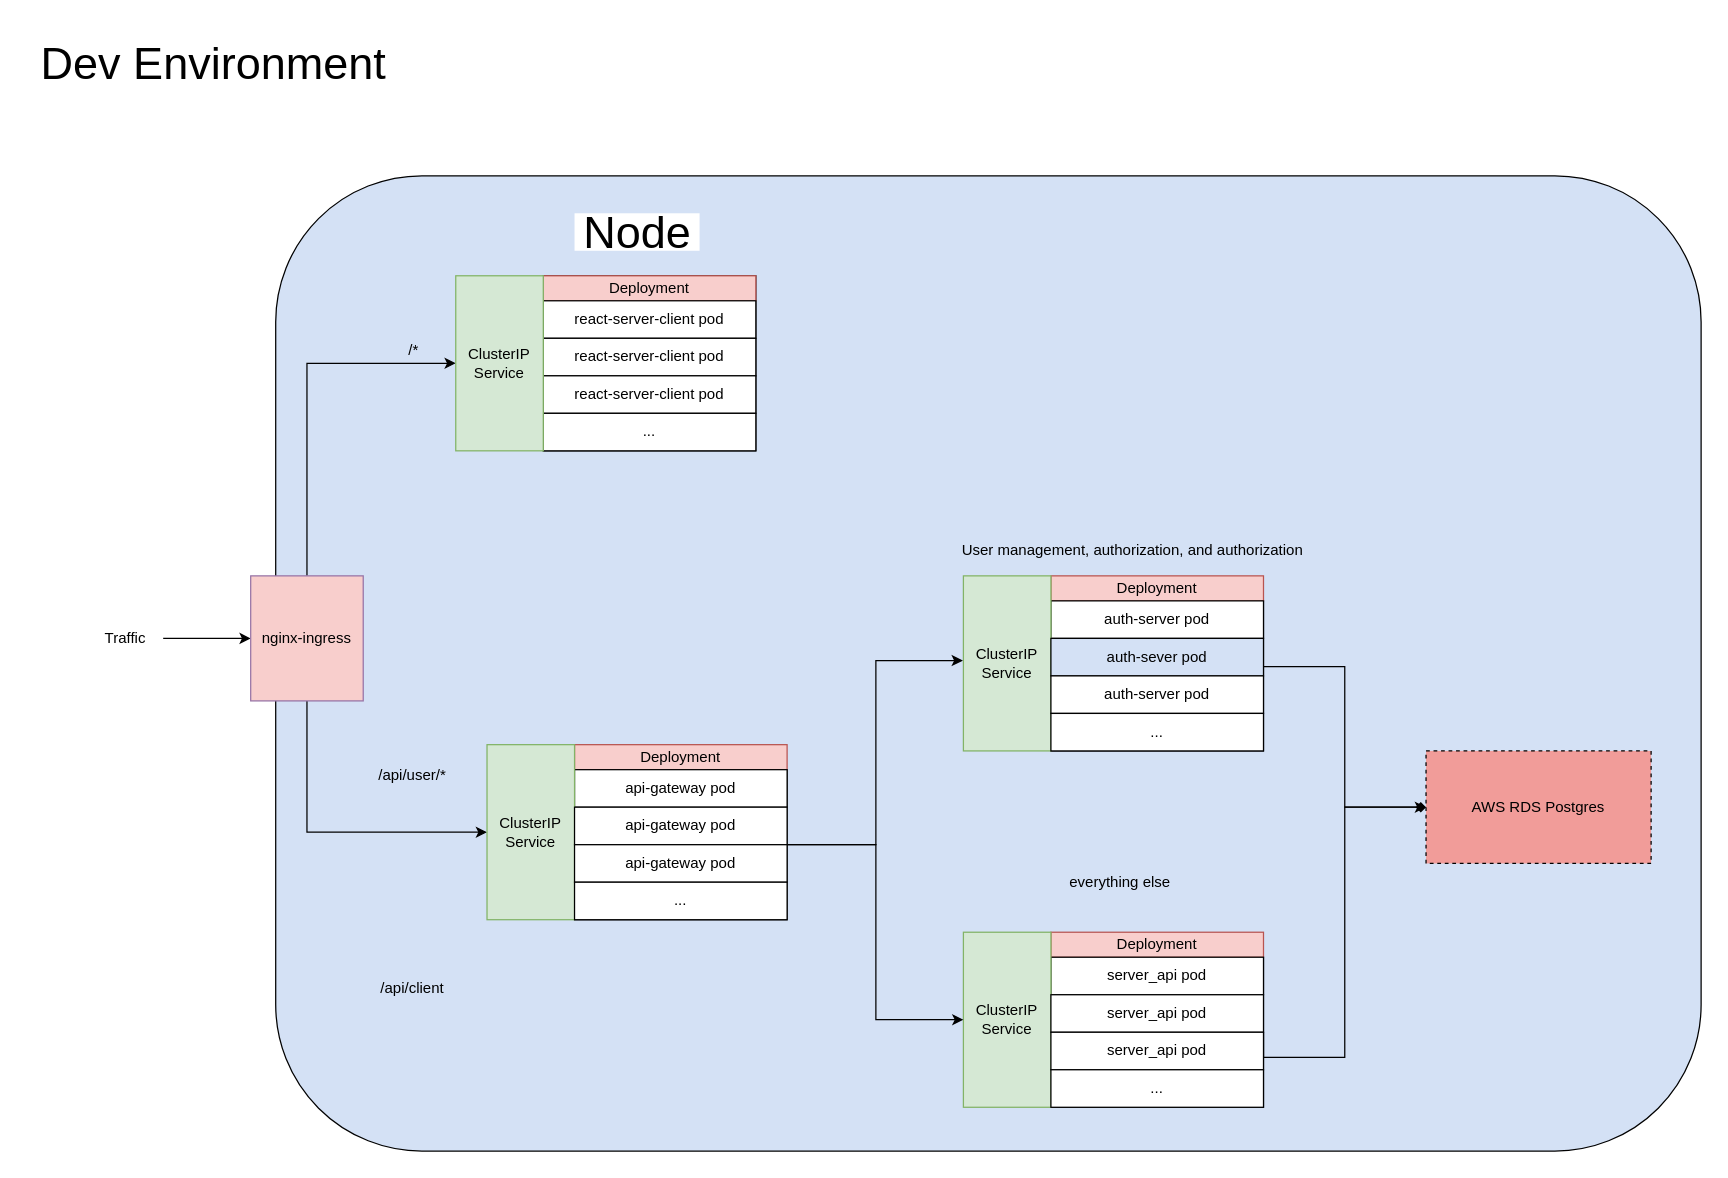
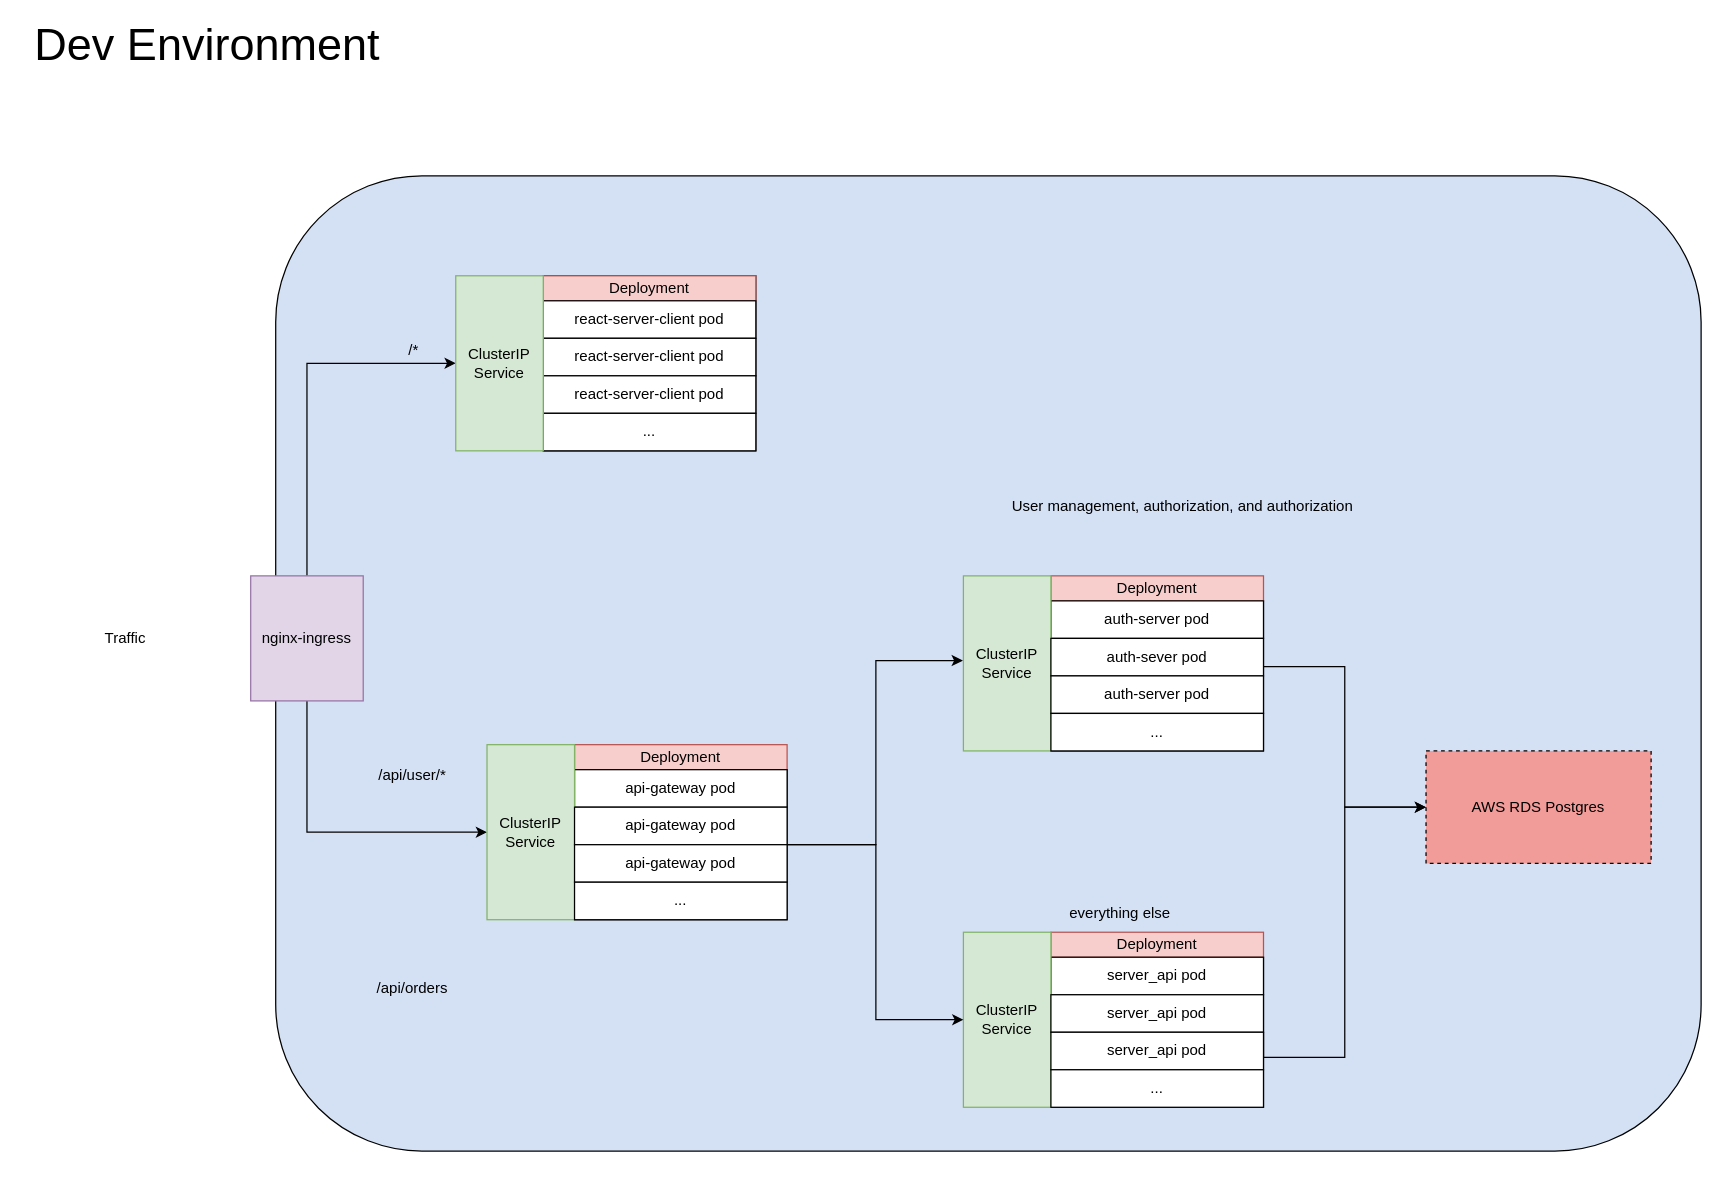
  <mxCell id="0" />
  <mxCell id="1" parent="0" />
  <mxCell id="2" value="" style="rounded=1;whiteSpace=wrap;html=1;fillColor=#D4E1F5;" vertex="1" parent="1"><mxGeometry x="220" y="140" width="1140" height="780" as="geometry" /></mxCell>
- <mxCell id="3" value="" style="edgeStyle=orthogonalEdgeStyle;rounded=0;orthogonalLoop=1;jettySize=auto;html=1;" parent="1" source="4" target="7" edge="1"><mxGeometry relative="1" as="geometry"><Array as="points"><mxPoint x="150" y="510" /><mxPoint x="150" y="510" /></Array></mxGeometry></mxCell>
  <mxCell id="4" value="Traffic" style="text;html=1;strokeColor=none;fillColor=none;align=center;verticalAlign=middle;whiteSpace=wrap;rounded=0;" parent="1" vertex="1"><mxGeometry x="70" y="495" width="60" height="30" as="geometry" /></mxCell>
  <mxCell id="5" style="edgeStyle=orthogonalEdgeStyle;rounded=0;orthogonalLoop=1;jettySize=auto;html=1;exitX=0.5;exitY=0;exitDx=0;exitDy=0;entryX=0;entryY=0.5;entryDx=0;entryDy=0;" parent="1" source="7" target="14" edge="1"><mxGeometry relative="1" as="geometry" /></mxCell>
  <mxCell id="6" style="edgeStyle=orthogonalEdgeStyle;rounded=0;orthogonalLoop=1;jettySize=auto;html=1;exitX=0.5;exitY=1;exitDx=0;exitDy=0;entryX=0;entryY=0.5;entryDx=0;entryDy=0;" edge="1" parent="1" source="7" target="41"><mxGeometry relative="1" as="geometry" /></mxCell>
- <mxCell id="7" value="nginx-ingress" style="rounded=0;whiteSpace=wrap;html=1;fillColor=#f8cecc;strokeColor=#9673a6;" parent="1" vertex="1"><mxGeometry x="200" y="460" width="90" height="100" as="geometry" /></mxCell>
+ <mxCell id="7" value="nginx-ingress" style="rounded=0;whiteSpace=wrap;html=1;fillColor=#e1d5e7;strokeColor=#9673a6;" parent="1" vertex="1"><mxGeometry x="200" y="460" width="90" height="100" as="geometry" /></mxCell>
  <mxCell id="8" value="" style="rounded=0;whiteSpace=wrap;html=1;" parent="1" vertex="1"><mxGeometry x="434" y="220" width="170" height="140" as="geometry" /></mxCell>
  <mxCell id="9" value="Deployment" style="rounded=0;whiteSpace=wrap;html=1;fillColor=#f8cecc;strokeColor=#b85450;" parent="1" vertex="1"><mxGeometry x="434" y="220" width="170" height="20" as="geometry" /></mxCell>
  <mxCell id="10" value="react-server-client pod" style="rounded=0;whiteSpace=wrap;html=1;" parent="1" vertex="1"><mxGeometry x="434" y="240" width="170" height="30" as="geometry" /></mxCell>
  <mxCell id="11" value="react-server-client&amp;nbsp;pod" style="rounded=0;whiteSpace=wrap;html=1;" parent="1" vertex="1"><mxGeometry x="434" y="270" width="170" height="30" as="geometry" /></mxCell>
  <mxCell id="12" value="react-server-client&amp;nbsp;pod" style="rounded=0;whiteSpace=wrap;html=1;" parent="1" vertex="1"><mxGeometry x="434" y="300" width="170" height="30" as="geometry" /></mxCell>
  <mxCell id="13" value="..." style="rounded=0;whiteSpace=wrap;html=1;" parent="1" vertex="1"><mxGeometry x="434" y="330" width="170" height="30" as="geometry" /></mxCell>
  <mxCell id="14" value="ClusterIP Service" style="rounded=0;whiteSpace=wrap;html=1;fillColor=#d5e8d4;strokeColor=#82b366;" parent="1" vertex="1"><mxGeometry x="364" y="220" width="70" height="140" as="geometry" /></mxCell>
- <mxCell id="15" value="/api/client" style="text;html=1;resizable=0;autosize=1;align=center;verticalAlign=middle;points=[];fillColor=none;strokeColor=none;rounded=0;" parent="1" vertex="1"><mxGeometry x="294" y="780" width="70" height="20" as="geometry" /></mxCell>
+ <mxCell id="15" value="/api/orders" style="text;html=1;resizable=0;autosize=1;align=center;verticalAlign=middle;points=[];fillColor=none;strokeColor=none;rounded=0;" parent="1" vertex="1"><mxGeometry x="294" y="780" width="70" height="20" as="geometry" /></mxCell>
  <mxCell id="16" value="/*" style="text;html=1;resizable=0;autosize=1;align=center;verticalAlign=middle;points=[];fillColor=none;strokeColor=none;rounded=0;" parent="1" vertex="1"><mxGeometry x="320" y="270" width="20" height="20" as="geometry" /></mxCell>
  <mxCell id="17" value="" style="rounded=0;whiteSpace=wrap;html=1;" parent="1" vertex="1"><mxGeometry x="840" y="480" width="170" height="120" as="geometry" /></mxCell>
  <mxCell id="18" value="Deployment" style="rounded=0;whiteSpace=wrap;html=1;fillColor=#f8cecc;strokeColor=#b85450;" parent="1" vertex="1"><mxGeometry x="840" y="460" width="170" height="20" as="geometry" /></mxCell>
  <mxCell id="19" value="auth-server pod" style="rounded=0;whiteSpace=wrap;html=1;" parent="1" vertex="1"><mxGeometry x="840" y="480" width="170" height="30" as="geometry" /></mxCell>
  <mxCell id="20" value="ClusterIP Service" style="rounded=0;whiteSpace=wrap;html=1;fillColor=#d5e8d4;strokeColor=#82b366;" parent="1" vertex="1"><mxGeometry x="770" y="460" width="70" height="140" as="geometry" /></mxCell>
  <mxCell id="21" value="" style="rounded=0;whiteSpace=wrap;html=1;" parent="1" vertex="1"><mxGeometry x="840" y="765" width="170" height="120" as="geometry" /></mxCell>
  <mxCell id="22" value="Deployment" style="rounded=0;whiteSpace=wrap;html=1;fillColor=#f8cecc;strokeColor=#b85450;" parent="1" vertex="1"><mxGeometry x="840" y="745" width="170" height="20" as="geometry" /></mxCell>
  <mxCell id="23" value="server_api pod" style="rounded=0;whiteSpace=wrap;html=1;" parent="1" vertex="1"><mxGeometry x="840" y="765" width="170" height="30" as="geometry" /></mxCell>
  <mxCell id="24" value="ClusterIP Service" style="rounded=0;whiteSpace=wrap;html=1;fillColor=#d5e8d4;strokeColor=#82b366;" parent="1" vertex="1"><mxGeometry x="770" y="745" width="70" height="140" as="geometry" /></mxCell>
- <mxCell id="25" value="User management, authorization, and authorization" style="text;html=1;resizable=0;autosize=1;align=center;verticalAlign=middle;points=[];fillColor=none;strokeColor=none;rounded=0;labelBackgroundColor=none;" parent="1" vertex="1"><mxGeometry x="760" y="430" width="290" height="20" as="geometry" /></mxCell>
- <mxCell id="26" value="&lt;font style=&quot;font-size: 36px&quot;&gt;Dev Environment&lt;/font&gt;" style="text;html=1;resizable=0;autosize=1;align=center;verticalAlign=middle;points=[];fillColor=none;strokeColor=none;rounded=0;" parent="1" vertex="1"><mxGeometry x="25" y="35" width="290" height="30" as="geometry" /></mxCell>
+ <mxCell id="25" value="User management, authorization, and authorization" style="text;html=1;resizable=0;autosize=1;align=center;verticalAlign=middle;points=[];fillColor=none;strokeColor=none;rounded=0;labelBackgroundColor=none;" parent="1" vertex="1"><mxGeometry x="800" y="395" width="290" height="20" as="geometry" /></mxCell>
+ <mxCell id="26" value="&lt;font style=&quot;font-size: 36px&quot;&gt;Dev Environment&lt;/font&gt;" style="text;html=1;resizable=0;autosize=1;align=center;verticalAlign=middle;points=[];fillColor=none;strokeColor=none;rounded=0;" parent="1" vertex="1"><mxGeometry x="20" y="20" width="290" height="30" as="geometry" /></mxCell>
  <mxCell id="27" value="/api/user/*" style="text;html=1;resizable=0;autosize=1;align=center;verticalAlign=middle;points=[];fillColor=none;strokeColor=none;rounded=0;" parent="1" vertex="1"><mxGeometry x="294" y="610" width="70" height="20" as="geometry" /></mxCell>
  <mxCell id="28" style="edgeStyle=orthogonalEdgeStyle;rounded=0;orthogonalLoop=1;jettySize=auto;html=1;exitX=1;exitY=1;exitDx=0;exitDy=0;entryX=0;entryY=0.5;entryDx=0;entryDy=0;" edge="1" parent="1" source="29" target="47"><mxGeometry relative="1" as="geometry" /></mxCell>
  <mxCell id="29" value="server_api pod" style="rounded=0;whiteSpace=wrap;html=1;" parent="1" vertex="1"><mxGeometry x="840" y="795" width="170" height="30" as="geometry" /></mxCell>
  <mxCell id="30" value="server_api pod" style="rounded=0;whiteSpace=wrap;html=1;" parent="1" vertex="1"><mxGeometry x="840" y="825" width="170" height="30" as="geometry" /></mxCell>
  <mxCell id="31" value="..." style="rounded=0;whiteSpace=wrap;html=1;" parent="1" vertex="1"><mxGeometry x="840" y="855" width="170" height="30" as="geometry" /></mxCell>
- <mxCell id="32" style="edgeStyle=orthogonalEdgeStyle;rounded=0;orthogonalLoop=1;jettySize=auto;html=1;exitX=1;exitY=0.75;exitDx=0;exitDy=0;entryX=0;entryY=0.5;entryDx=0;entryDy=0;endArrow=diamond;" edge="1" parent="1" source="33" target="47"><mxGeometry relative="1" as="geometry" /></mxCell>
- <mxCell id="33" value="auth-sever pod" style="rounded=0;whiteSpace=wrap;html=1;fillColor=#d4e1f5;" parent="1" vertex="1"><mxGeometry x="840" y="510" width="170" height="30" as="geometry" /></mxCell>
+ <mxCell id="32" style="edgeStyle=orthogonalEdgeStyle;rounded=0;orthogonalLoop=1;jettySize=auto;html=1;exitX=1;exitY=0.75;exitDx=0;exitDy=0;entryX=0;entryY=0.5;entryDx=0;entryDy=0;" edge="1" parent="1" source="33" target="47"><mxGeometry relative="1" as="geometry" /></mxCell>
+ <mxCell id="33" value="auth-sever pod" style="rounded=0;whiteSpace=wrap;html=1;" parent="1" vertex="1"><mxGeometry x="840" y="510" width="170" height="30" as="geometry" /></mxCell>
  <mxCell id="34" value="auth-server pod" style="rounded=0;whiteSpace=wrap;html=1;" parent="1" vertex="1"><mxGeometry x="840" y="540" width="170" height="30" as="geometry" /></mxCell>
  <mxCell id="35" value="..." style="rounded=0;whiteSpace=wrap;html=1;" parent="1" vertex="1"><mxGeometry x="840" y="570" width="170" height="30" as="geometry" /></mxCell>
- <mxCell id="36" value="everything else" style="text;html=1;resizable=0;autosize=1;align=center;verticalAlign=middle;points=[];fillColor=none;strokeColor=none;rounded=0;labelBackgroundColor=none;" parent="1" vertex="1"><mxGeometry x="845" y="695" width="100" height="20" as="geometry" /></mxCell>
- <mxCell id="37" value="&lt;font style=&quot;font-size: 36px&quot;&gt;Node&lt;/font&gt;" style="text;html=1;resizable=0;autosize=1;align=center;verticalAlign=middle;points=[];fillColor=#FFFFFF;strokeColor=none;rounded=0;" parent="1" vertex="1"><mxGeometry x="459" y="170" width="100" height="30" as="geometry" /></mxCell>
+ <mxCell id="36" value="everything else" style="text;html=1;resizable=0;autosize=1;align=center;verticalAlign=middle;points=[];fillColor=none;strokeColor=none;rounded=0;labelBackgroundColor=none;" parent="1" vertex="1"><mxGeometry x="845" y="720" width="100" height="20" as="geometry" /></mxCell>
  <mxCell id="38" value="" style="rounded=0;whiteSpace=wrap;html=1;" vertex="1" parent="1"><mxGeometry x="459" y="615" width="170" height="120" as="geometry" /></mxCell>
  <mxCell id="39" value="Deployment" style="rounded=0;whiteSpace=wrap;html=1;fillColor=#f8cecc;strokeColor=#b85450;" vertex="1" parent="1"><mxGeometry x="459" y="595" width="170" height="20" as="geometry" /></mxCell>
  <mxCell id="40" value="api-gateway pod" style="rounded=0;whiteSpace=wrap;html=1;" vertex="1" parent="1"><mxGeometry x="459" y="615" width="170" height="30" as="geometry" /></mxCell>
  <mxCell id="41" value="ClusterIP Service" style="rounded=0;whiteSpace=wrap;html=1;fillColor=#d5e8d4;strokeColor=#82b366;" vertex="1" parent="1"><mxGeometry x="389" y="595" width="70" height="140" as="geometry" /></mxCell>
  <mxCell id="42" style="edgeStyle=orthogonalEdgeStyle;rounded=0;orthogonalLoop=1;jettySize=auto;html=1;exitX=1;exitY=1;exitDx=0;exitDy=0;entryX=-0.006;entryY=0.484;entryDx=0;entryDy=0;entryPerimeter=0;" edge="1" parent="1" source="44" target="20"><mxGeometry relative="1" as="geometry"><mxPoint x="660" y="650" as="targetPoint" /><Array as="points"><mxPoint x="700" y="675" /><mxPoint x="700" y="528" /></Array></mxGeometry></mxCell>
  <mxCell id="43" style="edgeStyle=orthogonalEdgeStyle;rounded=0;orthogonalLoop=1;jettySize=auto;html=1;exitX=1;exitY=1;exitDx=0;exitDy=0;entryX=0;entryY=0.5;entryDx=0;entryDy=0;" edge="1" parent="1" source="44" target="24"><mxGeometry relative="1" as="geometry"><Array as="points"><mxPoint x="700" y="675" /><mxPoint x="700" y="815" /></Array></mxGeometry></mxCell>
  <mxCell id="44" value="api-gateway pod" style="rounded=0;whiteSpace=wrap;html=1;" vertex="1" parent="1"><mxGeometry x="459" y="645" width="170" height="30" as="geometry" /></mxCell>
  <mxCell id="45" value="api-gateway pod" style="rounded=0;whiteSpace=wrap;html=1;" vertex="1" parent="1"><mxGeometry x="459" y="675" width="170" height="30" as="geometry" /></mxCell>
  <mxCell id="46" value="..." style="rounded=0;whiteSpace=wrap;html=1;" vertex="1" parent="1"><mxGeometry x="459" y="705" width="170" height="30" as="geometry" /></mxCell>
  <mxCell id="47" value="AWS RDS Postgres" style="rounded=0;whiteSpace=wrap;html=1;fillColor=#F19C99;dashed=1;" vertex="1" parent="1"><mxGeometry x="1140" y="600" width="180" height="90" as="geometry" /></mxCell>
